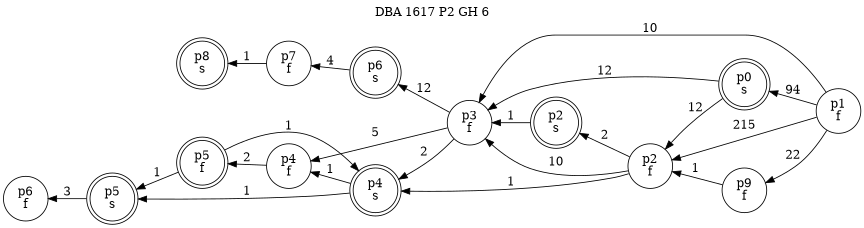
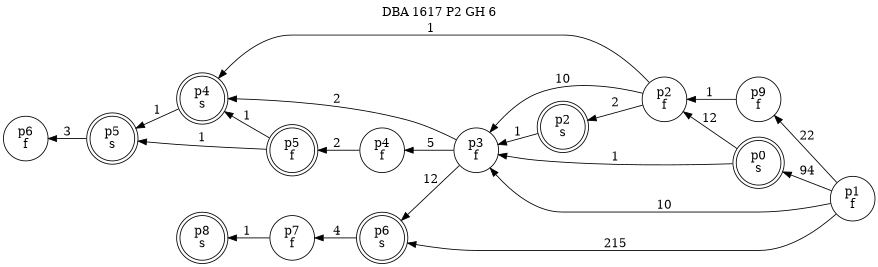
  digraph {
    label=" DBA 1617 P2 GH 6 "
    labelloc=tl
    rankdir=RL
    node [shape=circle]
    n1 [label="p1\nf"]
    n2 [label="p2\nf"]
    n3 [label="p0\ns" shape=doublecircle]
    n4 [label="p3\nf"]
    n5 [label="p9\nf"]
    n6 [label="p2\ns" shape=doublecircle]
    n7 [label="p4\ns" shape=doublecircle]
    n8 [label="p4\nf"]
    n9 [label="p6\ns" shape=doublecircle]
    n10 [label="p5\ns" shape=doublecircle]
    n11 [label="p5\nf" shape=doublecircle]
    n12 [label="p7\nf"]
    n13 [label="p6\nf"]
    n14 [label="p8\ns" shape=doublecircle]
-   n1 -> n2 [label=215]
+   n1 -> n9 [label=215]
    n1 -> n3 [label=94]
    n1 -> n4 [label=10]
    n1 -> n5 [label=22]
    n2 -> n4 [label=10]
    n2 -> n6 [label=2]
    n2 -> n7 [label=1]
    n3 -> n2 [label=12]
-   n3 -> n4 [label=12]
+   n3 -> n4 [label=1]
    n4 -> n7 [label=2]
    n4 -> n8 [label=5]
    n4 -> n9 [label=12]
    n5 -> n2 [label=1]
    n6 -> n4 [label=1]
-   n7 -> n8 [label=1]
    n7 -> n10 [label=1]
    n8 -> n11 [label=2]
    n9 -> n12 [label=4]
    n10 -> n13 [label=3]
    n11 -> n7 [label=1]
    n11 -> n10 [label=1]
    n12 -> n14 [label=1]
  }
